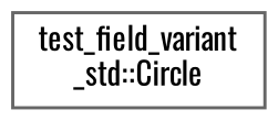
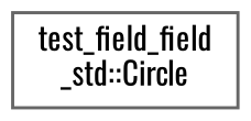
  digraph {
    rankdir=LR
    fontname=Oswald
-   n1 [color=grey40 fillcolor=white fontname=Oswald fontsize=10 height=0.2 label="test_field_variant\l_std::Circle" shape=box style=filled width=0.4]
+   n1 [color=grey40 fillcolor=white fontname=Oswald fontsize=10 height=0.2 label="test_field_field\l_std::Circle" shape=box style=filled width=0.4]
  }
